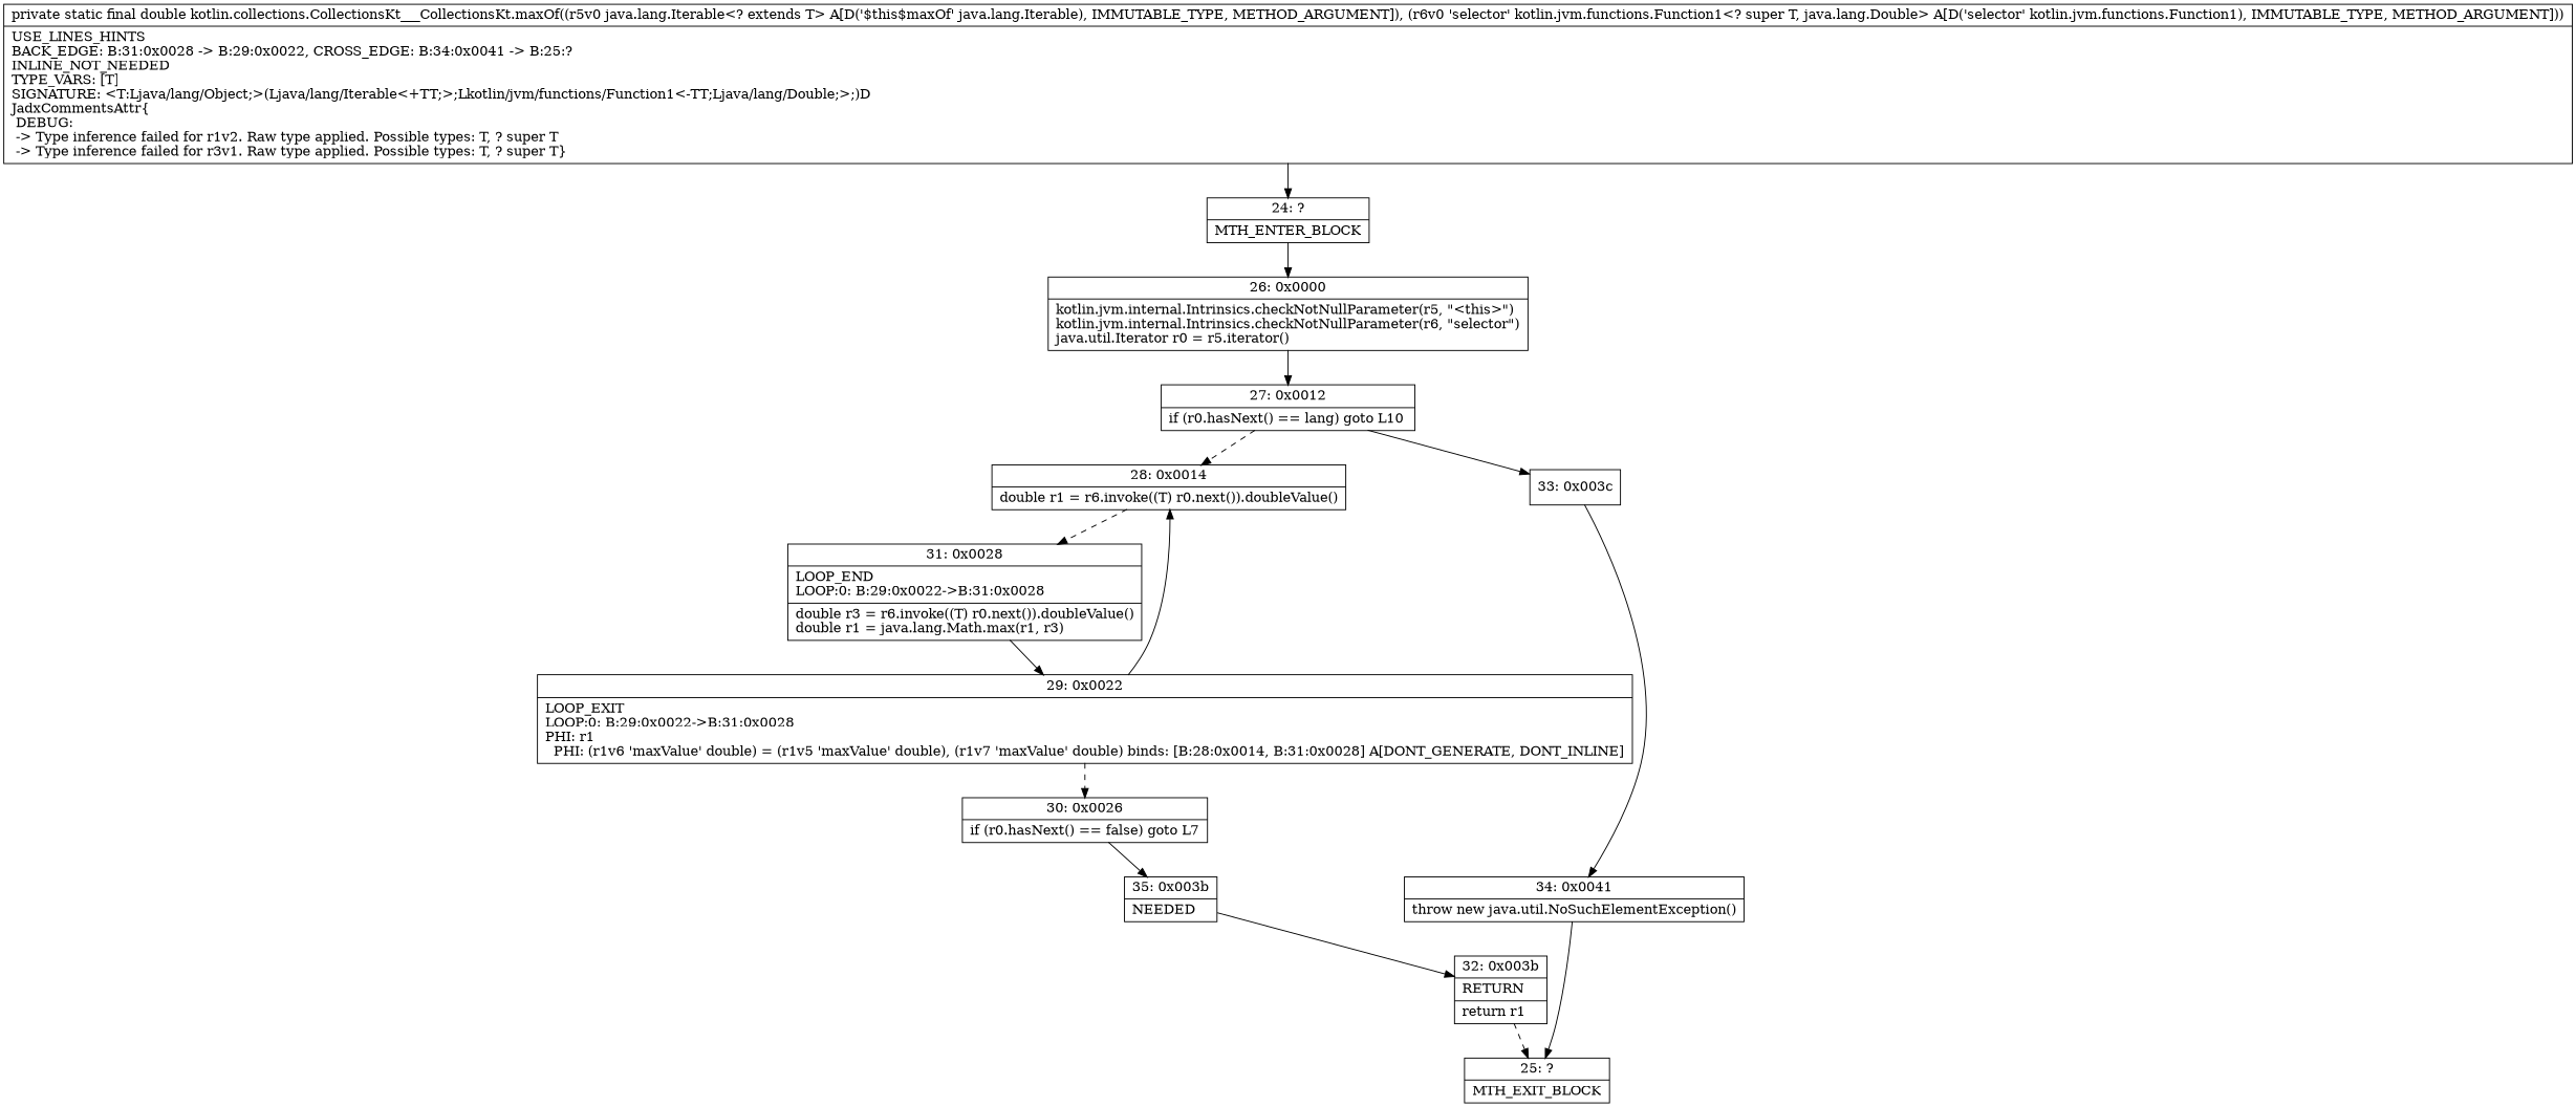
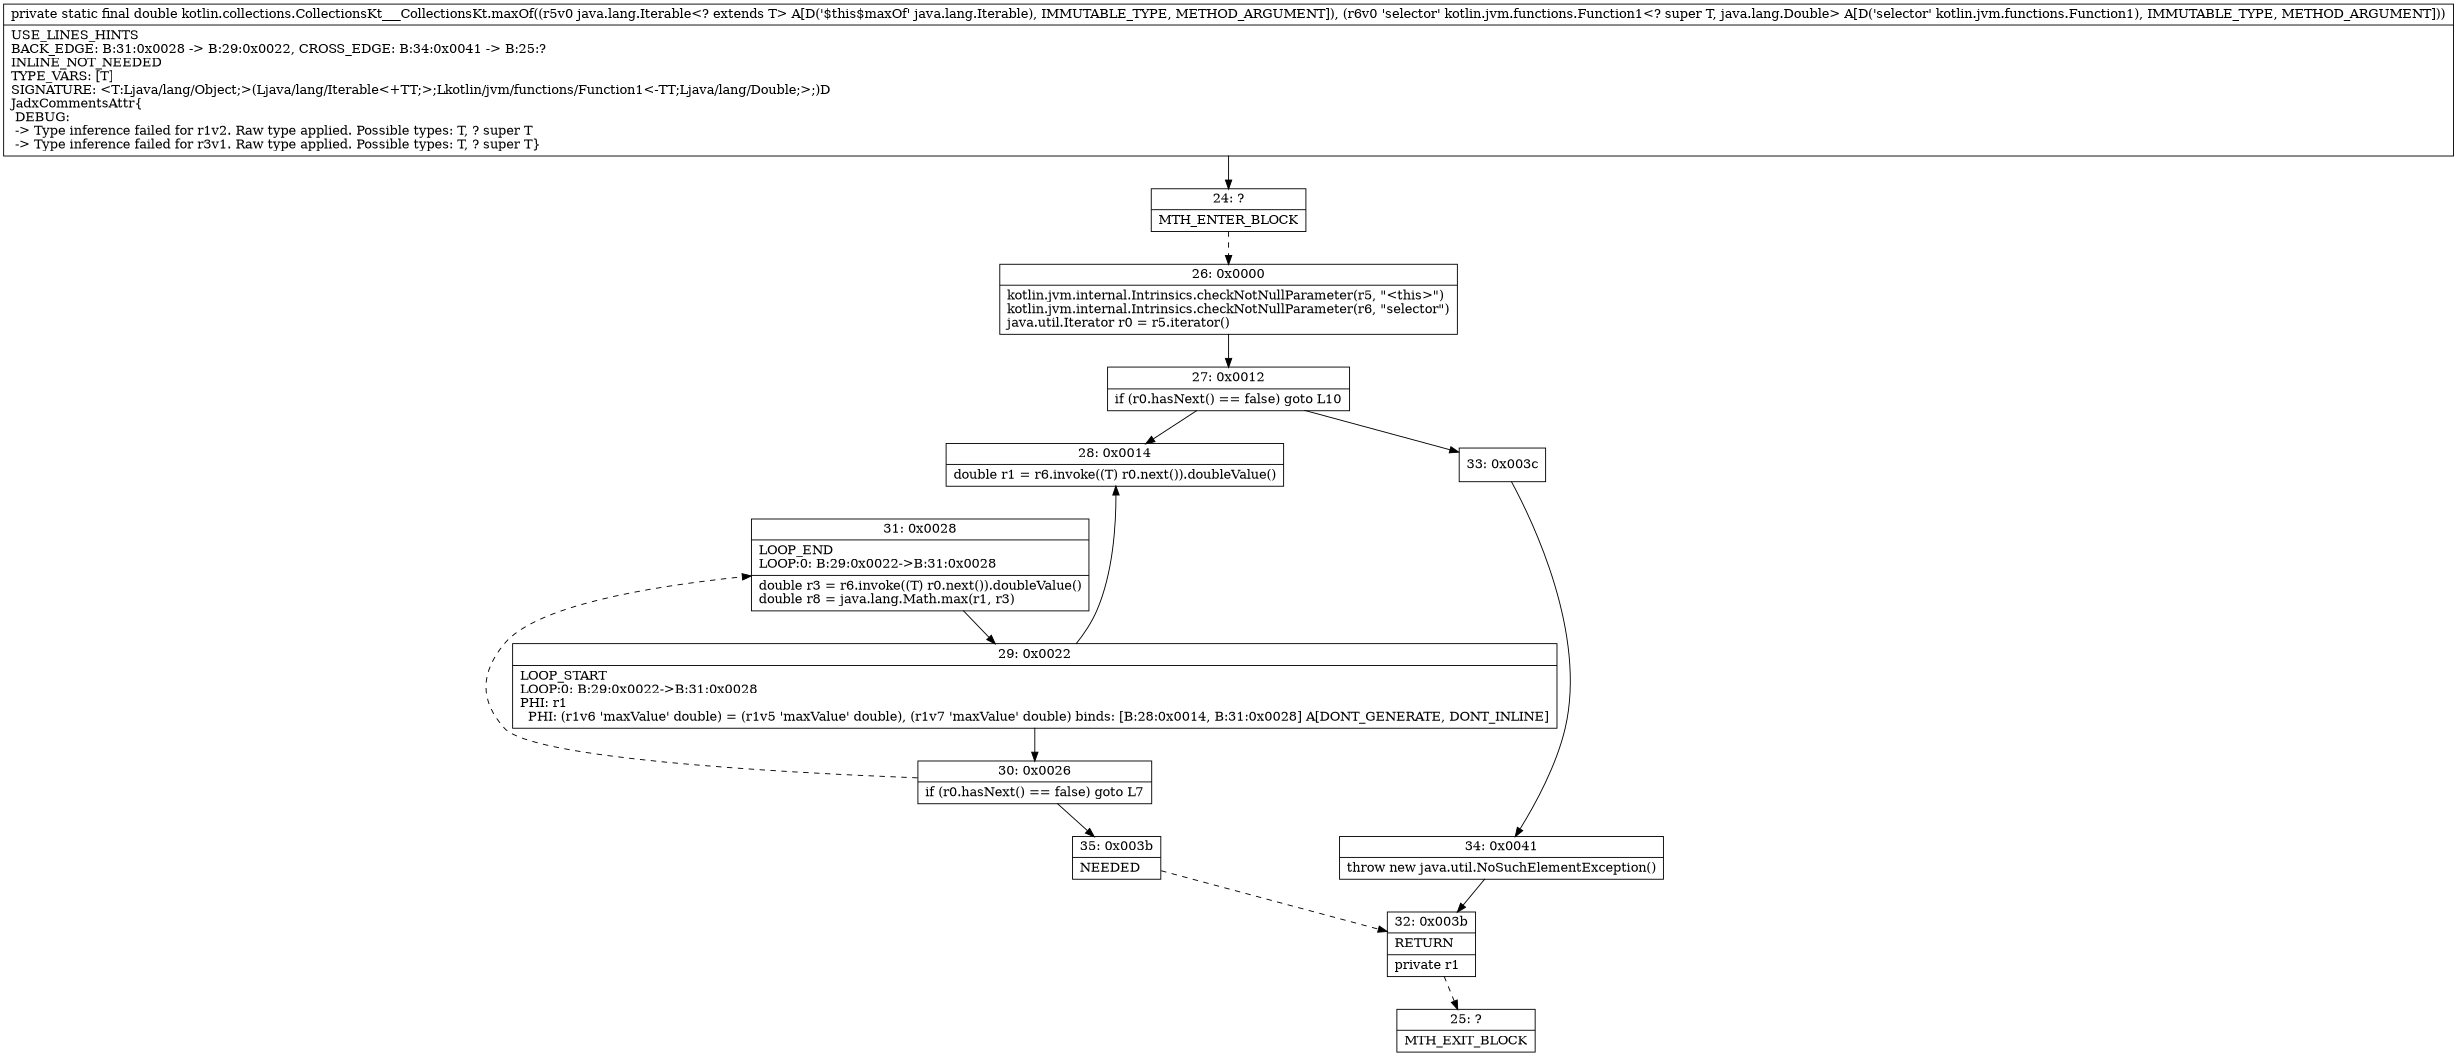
  digraph {
    node [shape=record]
    n1 [label="{24\:\ ?|MTH_ENTER_BLOCK\l}"]
    n2 [label="{26\:\ 0x0000|kotlin.jvm.internal.Intrinsics.checkNotNullParameter(r5, \"\<this\>\")\lkotlin.jvm.internal.Intrinsics.checkNotNullParameter(r6, \"selector\")\ljava.util.Iterator r0 = r5.iterator()\l}"]
-   n3 [label="{27\:\ 0x0012|if (r0.hasNext() == lang) goto L10\l}"]
+   n3 [label="{27\:\ 0x0012|if (r0.hasNext() == false) goto L10\l}"]
    n4 [label="{28\:\ 0x0014|double r1 = r6.invoke((T) r0.next()).doubleValue()\l}"]
    n5 [label="{33\:\ 0x003c}"]
    n6 [label="{34\:\ 0x0041|throw new java.util.NoSuchElementException()\l}"]
-   n7 [label="{29\:\ 0x0022|LOOP_EXIT\lLOOP:0: B:29:0x0022\-\>B:31:0x0028\lPHI: r1 \l  PHI: (r1v6 'maxValue' double) = (r1v5 'maxValue' double), (r1v7 'maxValue' double) binds: [B:28:0x0014, B:31:0x0028] A[DONT_GENERATE, DONT_INLINE]\l}"]
+   n7 [label="{29\:\ 0x0022|LOOP_START\lLOOP:0: B:29:0x0022\-\>B:31:0x0028\lPHI: r1 \l  PHI: (r1v6 'maxValue' double) = (r1v5 'maxValue' double), (r1v7 'maxValue' double) binds: [B:28:0x0014, B:31:0x0028] A[DONT_GENERATE, DONT_INLINE]\l}"]
    n8 [label="{30\:\ 0x0026|if (r0.hasNext() == false) goto L7\l}"]
-   n9 [label="{31\:\ 0x0028|LOOP_END\lLOOP:0: B:29:0x0022\-\>B:31:0x0028\l|double r3 = r6.invoke((T) r0.next()).doubleValue()\ldouble r1 = java.lang.Math.max(r1, r3)\l}"]
+   n9 [label="{31\:\ 0x0028|LOOP_END\lLOOP:0: B:29:0x0022\-\>B:31:0x0028\l|double r3 = r6.invoke((T) r0.next()).doubleValue()\ldouble r8 = java.lang.Math.max(r1, r3)\l}"]
    n10 [label="{35\:\ 0x003b|NEEDED\l}"]
-   n11 [label="{32\:\ 0x003b|RETURN\l|return r1\l}"]
+   n11 [label="{32\:\ 0x003b|RETURN\l|private r1\l}"]
    n12 [label="{25\:\ ?|MTH_EXIT_BLOCK\l}"]
    n13 [label="{private static final double kotlin.collections.CollectionsKt___CollectionsKt.maxOf((r5v0 java.lang.Iterable\<? extends T\> A[D('$this$maxOf' java.lang.Iterable), IMMUTABLE_TYPE, METHOD_ARGUMENT]), (r6v0 'selector' kotlin.jvm.functions.Function1\<? super T, java.lang.Double\> A[D('selector' kotlin.jvm.functions.Function1), IMMUTABLE_TYPE, METHOD_ARGUMENT]))  | USE_LINES_HINTS\lBACK_EDGE: B:31:0x0028 \-\> B:29:0x0022, CROSS_EDGE: B:34:0x0041 \-\> B:25:?\lINLINE_NOT_NEEDED\lTYPE_VARS: [T]\lSIGNATURE: \<T:Ljava\/lang\/Object;\>(Ljava\/lang\/Iterable\<+TT;\>;Lkotlin\/jvm\/functions\/Function1\<\-TT;Ljava\/lang\/Double;\>;)D\lJadxCommentsAttr\{\l DEBUG: \l \-\> Type inference failed for r1v2. Raw type applied. Possible types: T, ? super T\l \-\> Type inference failed for r3v1. Raw type applied. Possible types: T, ? super T\}\l}"]
-   n1 -> n2
+   n1 -> n2 [style=dashed]
    n2 -> n3
-   n3 -> n4 [style=dashed]
+   n3 -> n4 [style=solid]
    n3 -> n5
    n5 -> n6
-   n6 -> n12
+   n6 -> n11
    n7 -> n4
-   n7 -> n8 [style=dashed]
-   n4 -> n9 [style=dashed]
+   n7 -> n8
+   n8 -> n9 [style=dashed]
    n8 -> n10
    n9 -> n7
-   n10 -> n11
+   n10 -> n11 [style=dashed]
    n11 -> n12 [style=dashed]
    n13 -> n1
  }
